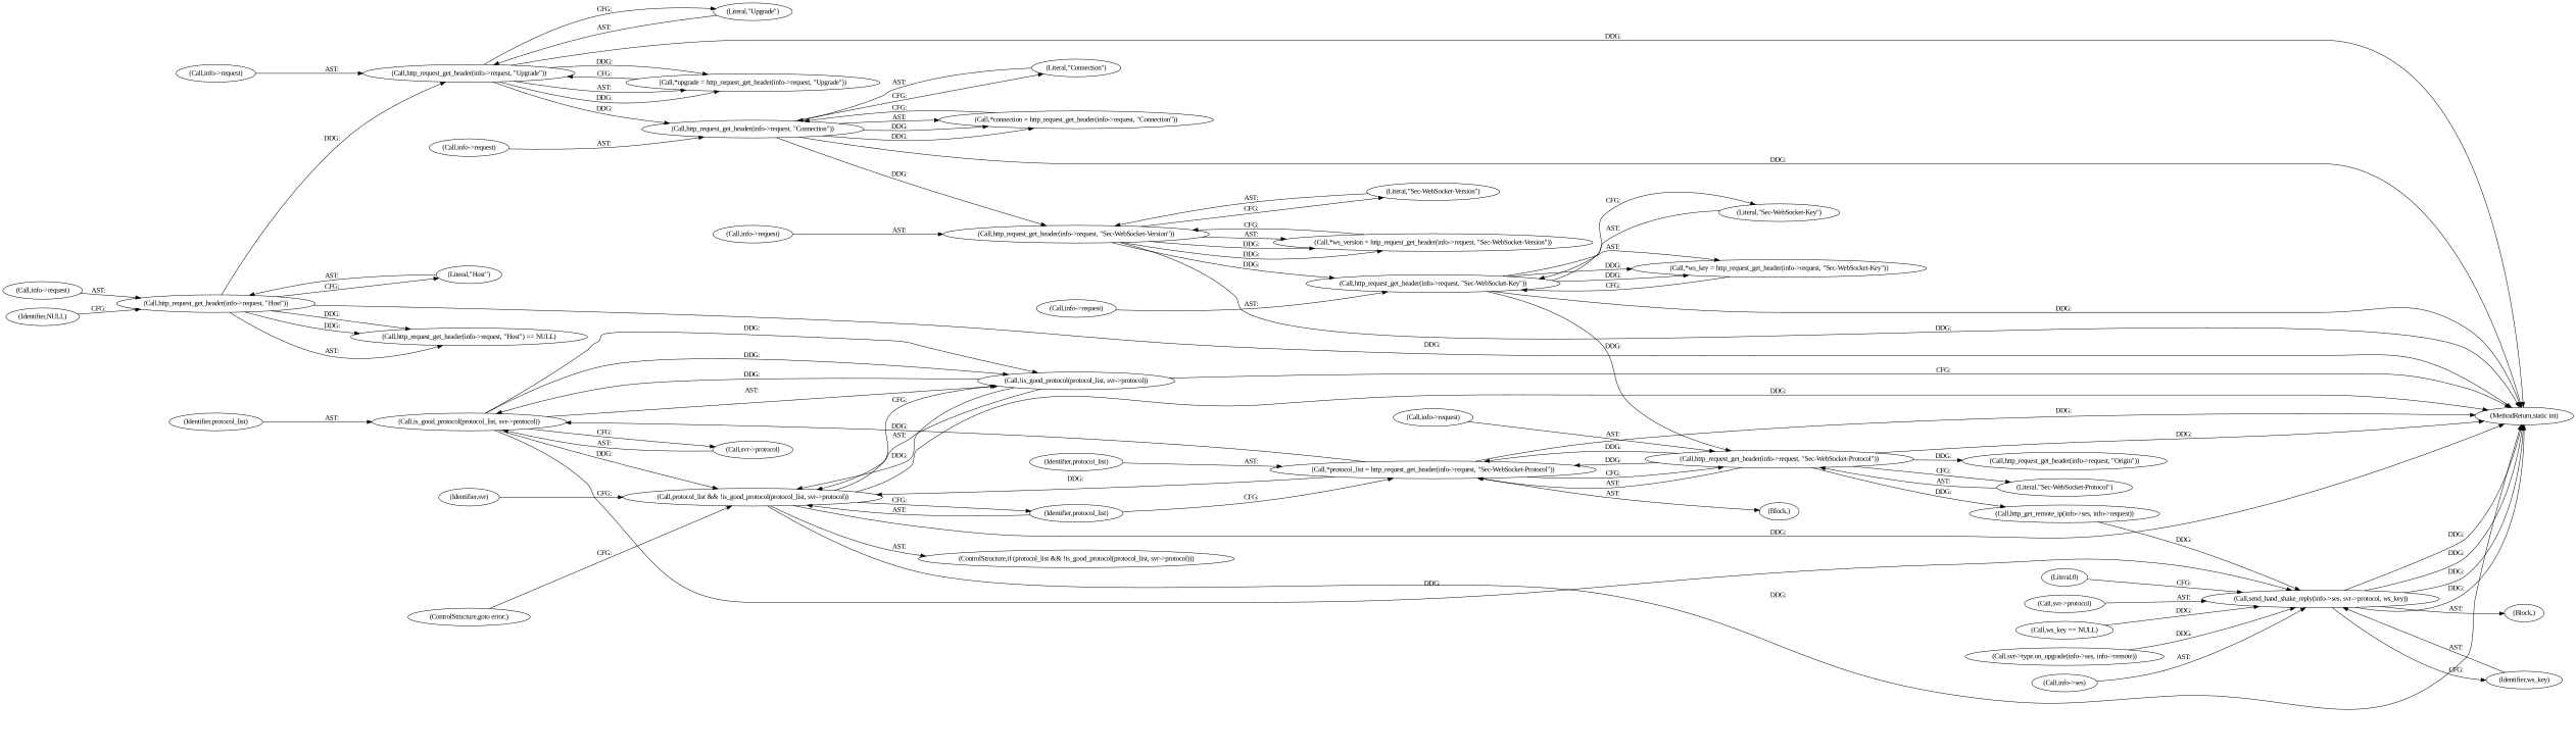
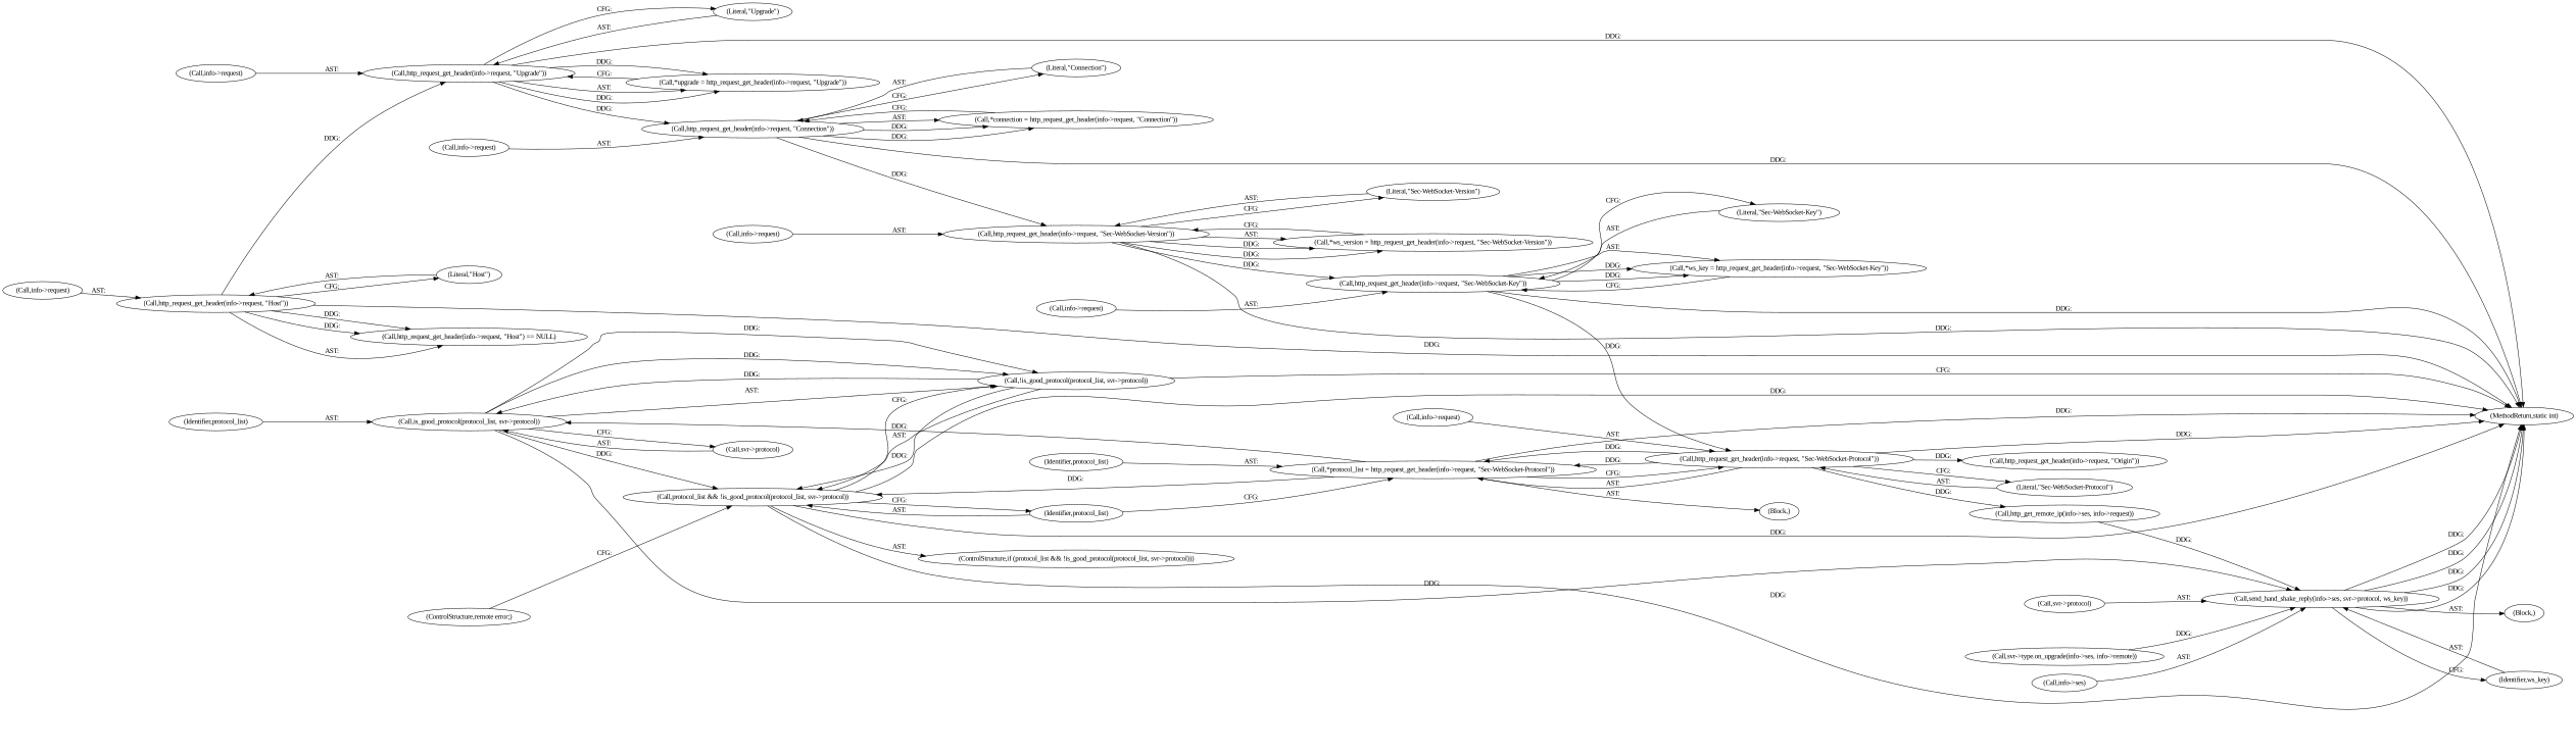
  digraph {
    fontname="Liberation Serif"
    rankdir=LR
    node [fontname="Liberation Serif"]
    edge [fontname="Liberation Serif"]
    n1 [label="(Call,is_good_protocol(protocol_list, svr->protocol))"]
    n2 [label="(Call,protocol_list && !is_good_protocol(protocol_list, svr->protocol))"]
    n3 [label="(Call,!is_good_protocol(protocol_list, svr->protocol))"]
    n4 [label="(Call,send_hand_shake_reply(info->ses, svr->protocol, ws_key))"]
    n5 [label="(Call,svr->protocol)"]
    n6 [label="(MethodReturn,static int)"]
    n7 [label="(ControlStructure,if (protocol_list && !is_good_protocol(protocol_list, svr->protocol)))"]
    n8 [label="(Identifier,protocol_list)"]
    n9 [label="(Block,)"]
    n10 [label="(Identifier,ws_key)"]
    n11 [label="(Call,*protocol_list = http_request_get_header(info->request, \"Sec-WebSocket-Protocol\"))"]
    n12 [label="(Call,http_request_get_header(info->request, \"Sec-WebSocket-Protocol\"))"]
    n13 [label="(Block,)"]
    n14 [label="(Call,http_request_get_header(info->request, \"Origin\"))"]
    n15 [label="(Literal,\"Sec-WebSocket-Protocol\")"]
    n16 [label="(Call,http_get_remote_ip(info->ses, info->request))"]
    n17 [label="(Call,http_request_get_header(info->request, \"Sec-WebSocket-Key\"))"]
    n18 [label="(Literal,\"Sec-WebSocket-Key\")"]
    n19 [label="(Call,*ws_key = http_request_get_header(info->request, \"Sec-WebSocket-Key\"))"]
    n20 [label="(Call,http_request_get_header(info->request, \"Sec-WebSocket-Version\"))"]
    n21 [label="(Call,*ws_version = http_request_get_header(info->request, \"Sec-WebSocket-Version\"))"]
    n22 [label="(Literal,\"Sec-WebSocket-Version\")"]
    n23 [label="(Call,http_request_get_header(info->request, \"Connection\"))"]
    n24 [label="(Call,*connection = http_request_get_header(info->request, \"Connection\"))"]
    n25 [label="(Literal,\"Connection\")"]
    n26 [label="(Call,http_request_get_header(info->request, \"Upgrade\"))"]
    n27 [label="(Literal,\"Upgrade\")"]
    n28 [label="(Call,*upgrade = http_request_get_header(info->request, \"Upgrade\"))"]
    n29 [label="(Call,http_request_get_header(info->request, \"Host\"))"]
    n30 [label="(Literal,\"Host\")"]
    n31 [label="(Call,http_request_get_header(info->request, \"Host\") == NULL)"]
    n32 [label="(Call,info->ses)"]
    n33 [label="(Call,info->request)"]
-   n34 [label="(Literal,0)"]
-   n35 [label="(Identifier,svr)"]
    n36 [label="(Call,info->request)"]
    n37 [label="(Call,info->request)"]
    n38 [label="(Call,svr->protocol)"]
    n39 [label="(Call,info->request)"]
    n40 [label="(Call,info->request)"]
-   n41 [label="(Call,ws_key == NULL)"]
    n42 [label="(Call,svr->type.on_upgrade(info->ses, info->remote))"]
    n43 [label="(Identifier,protocol_list)"]
-   n44 [label="(ControlStructure,goto error;)"]
+   n44 [label="(ControlStructure,remote error;)"]
    n45 [label="(Identifier,protocol_list)"]
    n46 [label="(Call,info->request)"]
-   n47 [label="(Identifier,NULL)"]
    n1 -> n2 [label="DDG: "]
    n1 -> n3 [label="AST: "]
    n1 -> n3 [label="DDG: "]
    n1 -> n3 [label="DDG: "]
    n1 -> n4 [label="DDG: "]
    n1 -> n5 [label="CFG: "]
    n2 -> n3 [label="CFG: "]
    n2 -> n6 [label="DDG: "]
    n2 -> n6 [label="DDG: "]
    n2 -> n6 [label="DDG: "]
    n2 -> n7 [label="AST: "]
    n2 -> n8 [label="CFG: "]
    n3 -> n1 [label="DDG: "]
    n3 -> n2 [label="AST: "]
    n3 -> n2 [label="DDG: "]
    n3 -> n6 [label="CFG: "]
    n4 -> n6 [label="DDG: "]
    n4 -> n6 [label="DDG: "]
    n4 -> n6 [label="DDG: "]
    n4 -> n6 [label="DDG: "]
    n4 -> n9 [label="AST: "]
    n4 -> n10 [label="CFG: "]
    n5 -> n1 [label="AST: "]
    n8 -> n2 [label="AST: "]
    n8 -> n11 [label="CFG: "]
    n10 -> n4 [label="AST: "]
    n11 -> n1 [label="DDG: "]
    n11 -> n2 [label="DDG: "]
    n11 -> n6 [label="DDG: "]
    n11 -> n12 [label="CFG: "]
    n11 -> n13 [label="AST: "]
    n12 -> n6 [label="DDG: "]
    n12 -> n11 [label="AST: "]
    n12 -> n11 [label="DDG: "]
    n12 -> n11 [label="DDG: "]
    n12 -> n14 [label="DDG: "]
    n12 -> n15 [label="CFG: "]
    n12 -> n16 [label="DDG: "]
    n15 -> n12 [label="AST: "]
    n16 -> n4 [label="DDG: "]
    n17 -> n6 [label="DDG: "]
    n17 -> n12 [label="DDG: "]
    n17 -> n18 [label="CFG: "]
    n17 -> n19 [label="AST: "]
    n17 -> n19 [label="DDG: "]
    n17 -> n19 [label="DDG: "]
    n18 -> n17 [label="AST: "]
    n19 -> n17 [label="CFG: "]
    n20 -> n6 [label="DDG: "]
    n20 -> n17 [label="DDG: "]
    n20 -> n21 [label="AST: "]
    n20 -> n21 [label="DDG: "]
    n20 -> n21 [label="DDG: "]
    n20 -> n22 [label="CFG: "]
    n21 -> n20 [label="CFG: "]
    n22 -> n20 [label="AST: "]
    n23 -> n6 [label="DDG: "]
    n23 -> n20 [label="DDG: "]
    n23 -> n24 [label="AST: "]
    n23 -> n24 [label="DDG: "]
    n23 -> n24 [label="DDG: "]
    n23 -> n25 [label="CFG: "]
    n24 -> n23 [label="CFG: "]
    n25 -> n23 [label="AST: "]
    n26 -> n6 [label="DDG: "]
    n26 -> n23 [label="DDG: "]
    n26 -> n27 [label="CFG: "]
    n26 -> n28 [label="AST: "]
    n26 -> n28 [label="DDG: "]
    n26 -> n28 [label="DDG: "]
    n27 -> n26 [label="AST: "]
    n28 -> n26 [label="CFG: "]
    n29 -> n6 [label="DDG: "]
    n29 -> n26 [label="DDG: "]
    n29 -> n30 [label="CFG: "]
    n29 -> n31 [label="AST: "]
    n29 -> n31 [label="DDG: "]
    n29 -> n31 [label="DDG: "]
    n30 -> n29 [label="AST: "]
    n32 -> n4 [label="AST: "]
    n33 -> n17 [label="AST: "]
-   n34 -> n4 [label="CFG: "]
-   n35 -> n2 [label="CFG: "]
    n36 -> n26 [label="AST: "]
    n37 -> n20 [label="AST: "]
    n38 -> n4 [label="AST: "]
    n39 -> n23 [label="AST: "]
    n40 -> n29 [label="AST: "]
-   n41 -> n4 [label="DDG: "]
    n42 -> n4 [label="DDG: "]
    n43 -> n1 [label="AST: "]
    n44 -> n2 [label="CFG: "]
    n45 -> n11 [label="AST: "]
    n46 -> n12 [label="AST: "]
-   n47 -> n29 [label="CFG: "]
  }
